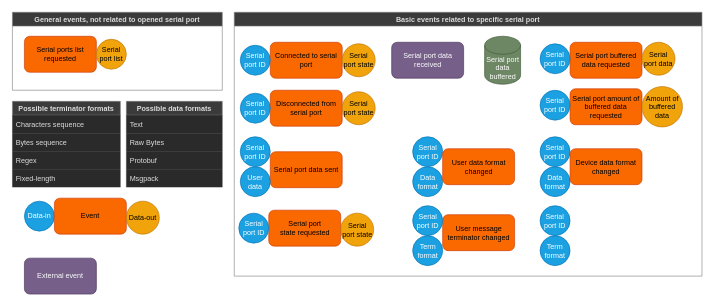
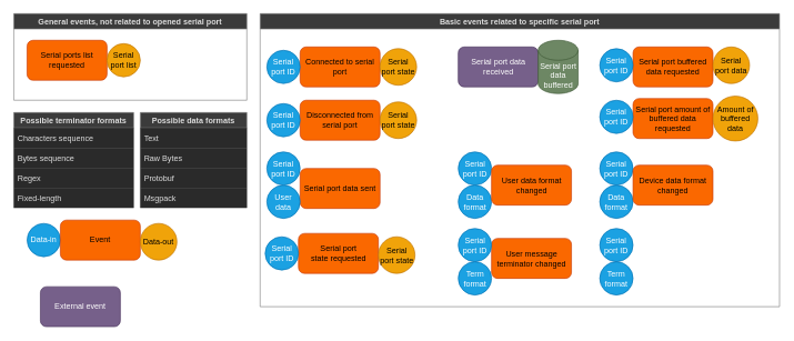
  <mxCell id="0" />
  <mxCell id="1" parent="0" />
  <mxCell id="2" value="General events, not related to opened serial port" style="swimlane;rounded=0;sketch=0;fillColor=#3B3B3B;strokeColor=#7D7D7D;fontColor=#DEDEDE;labelBackgroundColor=none;" parent="1" vertex="1"><mxGeometry x="20" y="20" width="350" height="130" as="geometry" /></mxCell>
  <mxCell id="3" value="Serial ports list requested" style="rounded=1;whiteSpace=wrap;html=1;fillColor=#fa6800;fontColor=#000000;strokeColor=#C73500;" parent="2" vertex="1"><mxGeometry x="20" y="40" width="120" height="60" as="geometry" /></mxCell>
  <mxCell id="4" value="Serial port list" style="ellipse;whiteSpace=wrap;html=1;aspect=fixed;fillColor=#f0a30a;strokeColor=#BD7000;fontColor=#000000;" parent="2" vertex="1"><mxGeometry x="140" y="45" width="50" height="50" as="geometry" /></mxCell>
  <mxCell id="5" value="Basic events related to specific serial port" style="swimlane;swimlaneFillColor=none;gradientColor=none;fillColor=#3B3B3B;strokeColor=#7D7D7D;fontColor=#DEDEDE;labelBackgroundColor=none;" parent="1" vertex="1"><mxGeometry x="390" y="20" width="780" height="440" as="geometry" /></mxCell>
  <mxCell id="6" value="Connected to serial port" style="rounded=1;whiteSpace=wrap;html=1;fillColor=#fa6800;strokeColor=#C73500;fontColor=#000000;" parent="5" vertex="1"><mxGeometry x="60" y="50" width="120" height="60" as="geometry" /></mxCell>
  <mxCell id="7" value="Disconnected from serial port" style="rounded=1;whiteSpace=wrap;html=1;fillColor=#fa6800;strokeColor=#C73500;fontColor=#000000;" parent="5" vertex="1"><mxGeometry x="60" y="130" width="120" height="60" as="geometry" /></mxCell>
- <mxCell id="8" value="Serial port data received" style="rounded=1;whiteSpace=wrap;html=1;fillColor=#76608a;strokeColor=#432D57;fontColor=#ffffff;" parent="5" vertex="1"><mxGeometry x="262.5" y="50" width="120" height="60" as="geometry" /></mxCell>
+ <mxCell id="8" value="Serial port data received" style="rounded=1;whiteSpace=wrap;html=1;fillColor=#76608a;strokeColor=#432D57;fontColor=#ffffff;" parent="5" vertex="1"><mxGeometry x="297.5" y="50" width="120" height="60" as="geometry" /></mxCell>
  <mxCell id="9" value="Serial port ID" style="ellipse;whiteSpace=wrap;html=1;aspect=fixed;fillColor=#1ba1e2;strokeColor=#006EAF;fontColor=#ffffff;" parent="5" vertex="1"><mxGeometry x="10" y="55" width="50" height="50" as="geometry" /></mxCell>
  <mxCell id="10" value="Serial port data sent" style="rounded=1;whiteSpace=wrap;html=1;fillColor=#fa6800;strokeColor=#C73500;fontColor=#000000;" parent="5" vertex="1"><mxGeometry x="60" y="232.5" width="120" height="60" as="geometry" /></mxCell>
  <mxCell id="11" value="User data" style="ellipse;whiteSpace=wrap;html=1;aspect=fixed;fillColor=#1ba1e2;strokeColor=#006EAF;fontColor=#ffffff;" parent="5" vertex="1"><mxGeometry x="10" y="257.5" width="50" height="50" as="geometry" /></mxCell>
  <mxCell id="12" value="Serial port ID" style="ellipse;whiteSpace=wrap;html=1;aspect=fixed;fillColor=#1ba1e2;strokeColor=#006EAF;fontColor=#ffffff;" parent="5" vertex="1"><mxGeometry x="10" y="135" width="50" height="50" as="geometry" /></mxCell>
  <mxCell id="13" value="Serial port ID" style="ellipse;whiteSpace=wrap;html=1;aspect=fixed;fillColor=#1ba1e2;strokeColor=#006EAF;fontColor=#ffffff;" parent="5" vertex="1"><mxGeometry x="297.5" y="207.5" width="50" height="50" as="geometry" /></mxCell>
  <mxCell id="14" value="Data format" style="ellipse;whiteSpace=wrap;html=1;aspect=fixed;fillColor=#1ba1e2;strokeColor=#006EAF;fontColor=#ffffff;" parent="5" vertex="1"><mxGeometry x="297.5" y="257.5" width="50" height="50" as="geometry" /></mxCell>
  <mxCell id="15" value="User data format changed" style="rounded=1;whiteSpace=wrap;html=1;fillColor=#fa6800;strokeColor=#C73500;fontColor=#000000;" parent="5" vertex="1"><mxGeometry x="347.5" y="227.5" width="120" height="60" as="geometry" /></mxCell>
  <mxCell id="16" value="User message terminator changed" style="rounded=1;whiteSpace=wrap;html=1;fillColor=#fa6800;strokeColor=#C73500;fontColor=#000000;" parent="5" vertex="1"><mxGeometry x="347.5" y="337.5" width="120" height="60" as="geometry" /></mxCell>
  <mxCell id="17" value="Serial port ID" style="ellipse;whiteSpace=wrap;html=1;aspect=fixed;fillColor=#1ba1e2;strokeColor=#006EAF;fontColor=#ffffff;" parent="5" vertex="1"><mxGeometry x="297.5" y="322.5" width="50" height="50" as="geometry" /></mxCell>
  <mxCell id="18" value="Term format" style="ellipse;whiteSpace=wrap;html=1;aspect=fixed;fillColor=#1ba1e2;strokeColor=#006EAF;fontColor=#ffffff;" parent="5" vertex="1"><mxGeometry x="297.5" y="372.5" width="50" height="50" as="geometry" /></mxCell>
  <mxCell id="19" value="Serial port ID" style="ellipse;whiteSpace=wrap;html=1;aspect=fixed;fillColor=#1ba1e2;strokeColor=#006EAF;fontColor=#ffffff;" parent="5" vertex="1"><mxGeometry x="510" y="207.5" width="50" height="50" as="geometry" /></mxCell>
  <mxCell id="20" value="Data format" style="ellipse;whiteSpace=wrap;html=1;aspect=fixed;fillColor=#1ba1e2;strokeColor=#006EAF;fontColor=#ffffff;" parent="5" vertex="1"><mxGeometry x="510" y="257.5" width="50" height="50" as="geometry" /></mxCell>
  <mxCell id="21" value="Device data format changed" style="rounded=1;whiteSpace=wrap;html=1;fillColor=#fa6800;strokeColor=#C73500;fontColor=#000000;" parent="5" vertex="1"><mxGeometry x="560" y="227.5" width="120" height="60" as="geometry" /></mxCell>
  <mxCell id="22" value="Serial port ID" style="ellipse;whiteSpace=wrap;html=1;aspect=fixed;fillColor=#1ba1e2;strokeColor=#006EAF;fontColor=#ffffff;" parent="5" vertex="1"><mxGeometry x="510" y="322.5" width="50" height="50" as="geometry" /></mxCell>
  <mxCell id="23" value="Term format" style="ellipse;whiteSpace=wrap;html=1;aspect=fixed;fillColor=#1ba1e2;strokeColor=#006EAF;fontColor=#ffffff;" parent="5" vertex="1"><mxGeometry x="510" y="372.5" width="50" height="50" as="geometry" /></mxCell>
  <mxCell id="24" value="Serial port state" style="ellipse;whiteSpace=wrap;html=1;aspect=fixed;fillColor=#f0a30a;strokeColor=#BD7000;fontColor=#000000;" parent="5" vertex="1"><mxGeometry x="180" y="52.5" width="55" height="55" as="geometry" /></mxCell>
  <mxCell id="25" value="Serial port state" style="ellipse;whiteSpace=wrap;html=1;aspect=fixed;fillColor=#f0a30a;strokeColor=#BD7000;fontColor=#000000;" parent="5" vertex="1"><mxGeometry x="180" y="132.5" width="55" height="55" as="geometry" /></mxCell>
  <mxCell id="26" value="Serial port&lt;br&gt;data buffered" style="shape=cylinder3;whiteSpace=wrap;html=1;boundedLbl=1;backgroundOutline=1;size=15;fillColor=#6d8764;strokeColor=#3A5431;fontColor=#ffffff;" parent="5" vertex="1"><mxGeometry x="417.5" y="40" width="60" height="80" as="geometry" /></mxCell>
  <mxCell id="27" value="Serial port buffered data requested" style="rounded=1;whiteSpace=wrap;html=1;fillColor=#fa6800;strokeColor=#C73500;fontColor=#000000;" parent="5" vertex="1"><mxGeometry x="560" y="50" width="120" height="60" as="geometry" /></mxCell>
  <mxCell id="28" value="Serial port ID" style="ellipse;whiteSpace=wrap;html=1;aspect=fixed;fillColor=#1ba1e2;strokeColor=#006EAF;fontColor=#ffffff;" parent="5" vertex="1"><mxGeometry x="510" y="52.5" width="50" height="50" as="geometry" /></mxCell>
  <mxCell id="29" value="Serial port&lt;br&gt;state requested" style="rounded=1;whiteSpace=wrap;html=1;fillColor=#fa6800;strokeColor=#C73500;fontColor=#000000;" parent="5" vertex="1"><mxGeometry x="57.5" y="330" width="120" height="60" as="geometry" /></mxCell>
  <mxCell id="30" value="Serial port state" style="ellipse;whiteSpace=wrap;html=1;aspect=fixed;fillColor=#f0a30a;strokeColor=#BD7000;fontColor=#000000;" parent="5" vertex="1"><mxGeometry x="177.5" y="335" width="55" height="55" as="geometry" /></mxCell>
  <mxCell id="31" value="Serial port ID" style="ellipse;whiteSpace=wrap;html=1;aspect=fixed;fillColor=#1ba1e2;strokeColor=#006EAF;fontColor=#ffffff;" parent="5" vertex="1"><mxGeometry x="7.5" y="335" width="50" height="50" as="geometry" /></mxCell>
  <mxCell id="32" value="Serial port ID" style="ellipse;whiteSpace=wrap;html=1;aspect=fixed;fillColor=#1ba1e2;strokeColor=#006EAF;fontColor=#ffffff;" parent="5" vertex="1"><mxGeometry x="10" y="207.5" width="50" height="50" as="geometry" /></mxCell>
  <mxCell id="33" value="Serial port amount of buffered data requested" style="rounded=1;whiteSpace=wrap;html=1;fillColor=#fa6800;strokeColor=#C73500;fontColor=#000000;" parent="5" vertex="1"><mxGeometry x="560" y="127.5" width="120" height="60" as="geometry" /></mxCell>
  <mxCell id="34" value="Serial port ID" style="ellipse;whiteSpace=wrap;html=1;aspect=fixed;fillColor=#1ba1e2;strokeColor=#006EAF;fontColor=#ffffff;" parent="5" vertex="1"><mxGeometry x="510" y="130" width="50" height="50" as="geometry" /></mxCell>
  <mxCell id="35" value="Serial port data" style="ellipse;whiteSpace=wrap;html=1;aspect=fixed;fillColor=#f0a30a;strokeColor=#BD7000;fontColor=#000000;" parent="5" vertex="1"><mxGeometry x="680" y="50" width="55" height="55" as="geometry" /></mxCell>
  <mxCell id="36" value="Amount of buffered data" style="ellipse;whiteSpace=wrap;html=1;aspect=fixed;fillColor=#f0a30a;strokeColor=#BD7000;fontColor=#000000;" parent="5" vertex="1"><mxGeometry x="680" y="123.75" width="67.5" height="67.5" as="geometry" /></mxCell>
  <mxCell id="37" value="Possible data formats" style="swimlane;fontStyle=1;childLayout=stackLayout;horizontal=1;startSize=23;horizontalStack=0;resizeParent=1;resizeParentMax=0;resizeLast=0;collapsible=1;marginBottom=0;fillColor=#3B3B3B;strokeColor=#7D7D7D;fontColor=#DEDEDE;labelBackgroundColor=none;" parent="1" vertex="1"><mxGeometry x="210" y="168.5" width="160" height="143" as="geometry" /></mxCell>
  <mxCell id="38" value="Text" style="text;strokeColor=none;fillColor=#2A2A2A;align=left;verticalAlign=middle;spacingLeft=4;spacingRight=4;overflow=hidden;points=[[0,0.5],[1,0.5]];portConstraint=eastwest;rotatable=0;labelBackgroundColor=none;fontColor=#DEDEDE;" parent="37" vertex="1"><mxGeometry y="23" width="160" height="30" as="geometry" /></mxCell>
  <mxCell id="39" value="Raw Bytes" style="text;strokeColor=none;fillColor=#2A2A2A;align=left;verticalAlign=middle;spacingLeft=4;spacingRight=4;overflow=hidden;points=[[0,0.5],[1,0.5]];portConstraint=eastwest;rotatable=0;labelBackgroundColor=none;fontColor=#DEDEDE;" parent="37" vertex="1"><mxGeometry y="53" width="160" height="30" as="geometry" /></mxCell>
  <mxCell id="40" value="Protobuf" style="text;strokeColor=none;fillColor=#2A2A2A;align=left;verticalAlign=middle;spacingLeft=4;spacingRight=4;overflow=hidden;points=[[0,0.5],[1,0.5]];portConstraint=eastwest;rotatable=0;labelBackgroundColor=none;fontColor=#DEDEDE;" parent="37" vertex="1"><mxGeometry y="83" width="160" height="30" as="geometry" /></mxCell>
  <mxCell id="41" value="Msgpack" style="text;strokeColor=none;fillColor=#2A2A2A;align=left;verticalAlign=middle;spacingLeft=4;spacingRight=4;overflow=hidden;points=[[0,0.5],[1,0.5]];portConstraint=eastwest;rotatable=0;labelBackgroundColor=none;fontColor=#DEDEDE;" parent="37" vertex="1"><mxGeometry y="113" width="160" height="30" as="geometry" /></mxCell>
  <mxCell id="42" value="Possible terminator formats" style="swimlane;fontStyle=1;childLayout=stackLayout;horizontal=1;startSize=23;horizontalStack=0;resizeParent=1;resizeParentMax=0;resizeLast=0;collapsible=1;marginBottom=0;fillColor=#3B3B3B;strokeColor=#7D7D7D;fontColor=#DEDEDE;labelBackgroundColor=none;" parent="1" vertex="1"><mxGeometry x="20" y="168.5" width="180" height="143" as="geometry" /></mxCell>
  <mxCell id="43" value="Characters sequence" style="text;strokeColor=none;fillColor=#2A2A2A;align=left;verticalAlign=middle;spacingLeft=4;spacingRight=4;overflow=hidden;points=[[0,0.5],[1,0.5]];portConstraint=eastwest;rotatable=0;labelBackgroundColor=none;fontColor=#DEDEDE;" parent="42" vertex="1"><mxGeometry y="23" width="180" height="30" as="geometry" /></mxCell>
  <mxCell id="44" value="Bytes sequence" style="text;strokeColor=none;fillColor=#2A2A2A;align=left;verticalAlign=middle;spacingLeft=4;spacingRight=4;overflow=hidden;points=[[0,0.5],[1,0.5]];portConstraint=eastwest;rotatable=0;labelBackgroundColor=none;fontColor=#DEDEDE;" parent="42" vertex="1"><mxGeometry y="53" width="180" height="30" as="geometry" /></mxCell>
  <mxCell id="45" value="Regex" style="text;strokeColor=none;fillColor=#2A2A2A;align=left;verticalAlign=middle;spacingLeft=4;spacingRight=4;overflow=hidden;points=[[0,0.5],[1,0.5]];portConstraint=eastwest;rotatable=0;labelBackgroundColor=none;fontColor=#DEDEDE;" parent="42" vertex="1"><mxGeometry y="83" width="180" height="30" as="geometry" /></mxCell>
  <mxCell id="46" value="Fixed-length" style="text;strokeColor=none;fillColor=#2A2A2A;align=left;verticalAlign=middle;spacingLeft=4;spacingRight=4;overflow=hidden;points=[[0,0.5],[1,0.5]];portConstraint=eastwest;rotatable=0;labelBackgroundColor=none;fontColor=#DEDEDE;" parent="42" vertex="1"><mxGeometry y="113" width="180" height="30" as="geometry" /></mxCell>
  <mxCell id="47" value="Data-in" style="ellipse;whiteSpace=wrap;html=1;aspect=fixed;fillColor=#1ba1e2;strokeColor=#006EAF;fontColor=#ffffff;" parent="1" vertex="1"><mxGeometry x="40" y="335" width="50" height="50" as="geometry" /></mxCell>
  <mxCell id="48" value="Event" style="rounded=1;whiteSpace=wrap;html=1;fillColor=#fa6800;strokeColor=#C73500;fontColor=#000000;" parent="1" vertex="1"><mxGeometry x="90" y="330" width="120" height="60" as="geometry" /></mxCell>
  <mxCell id="49" value="Data-out" style="ellipse;whiteSpace=wrap;html=1;aspect=fixed;fillColor=#f0a30a;strokeColor=#BD7000;fontColor=#000000;" parent="1" vertex="1"><mxGeometry x="210" y="335" width="55" height="55" as="geometry" /></mxCell>
- <mxCell id="50" value="External event" style="rounded=1;whiteSpace=wrap;html=1;fillColor=#76608a;strokeColor=#432D57;fontColor=#ffffff;" parent="1" vertex="1"><mxGeometry x="40" y="430" width="120" height="60" as="geometry" /></mxCell>
+ <mxCell id="50" value="External event" style="rounded=1;whiteSpace=wrap;html=1;fillColor=#76608a;strokeColor=#432D57;fontColor=#ffffff;" parent="1" vertex="1"><mxGeometry x="60" y="430" width="120" height="60" as="geometry" /></mxCell>
